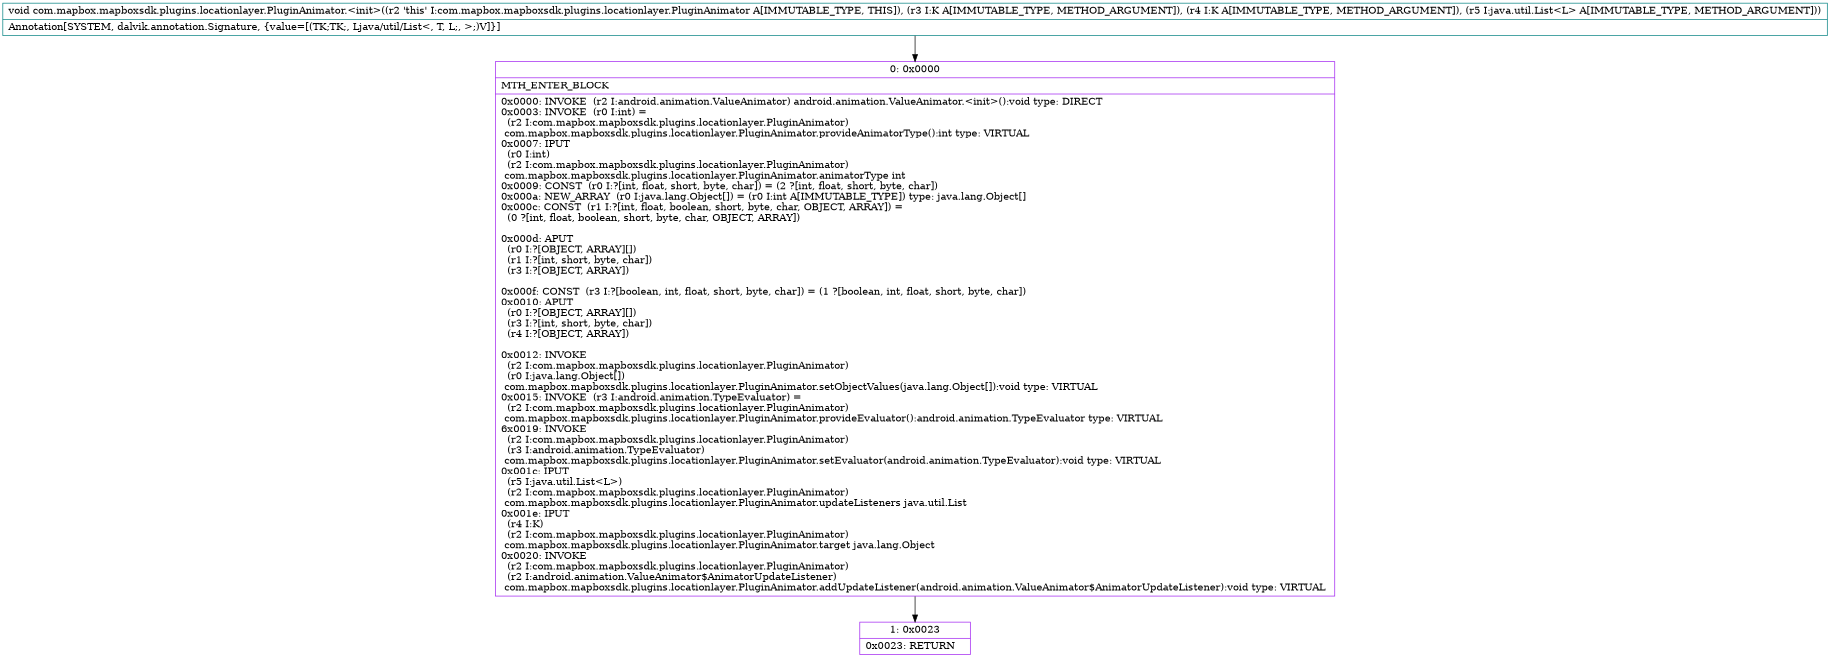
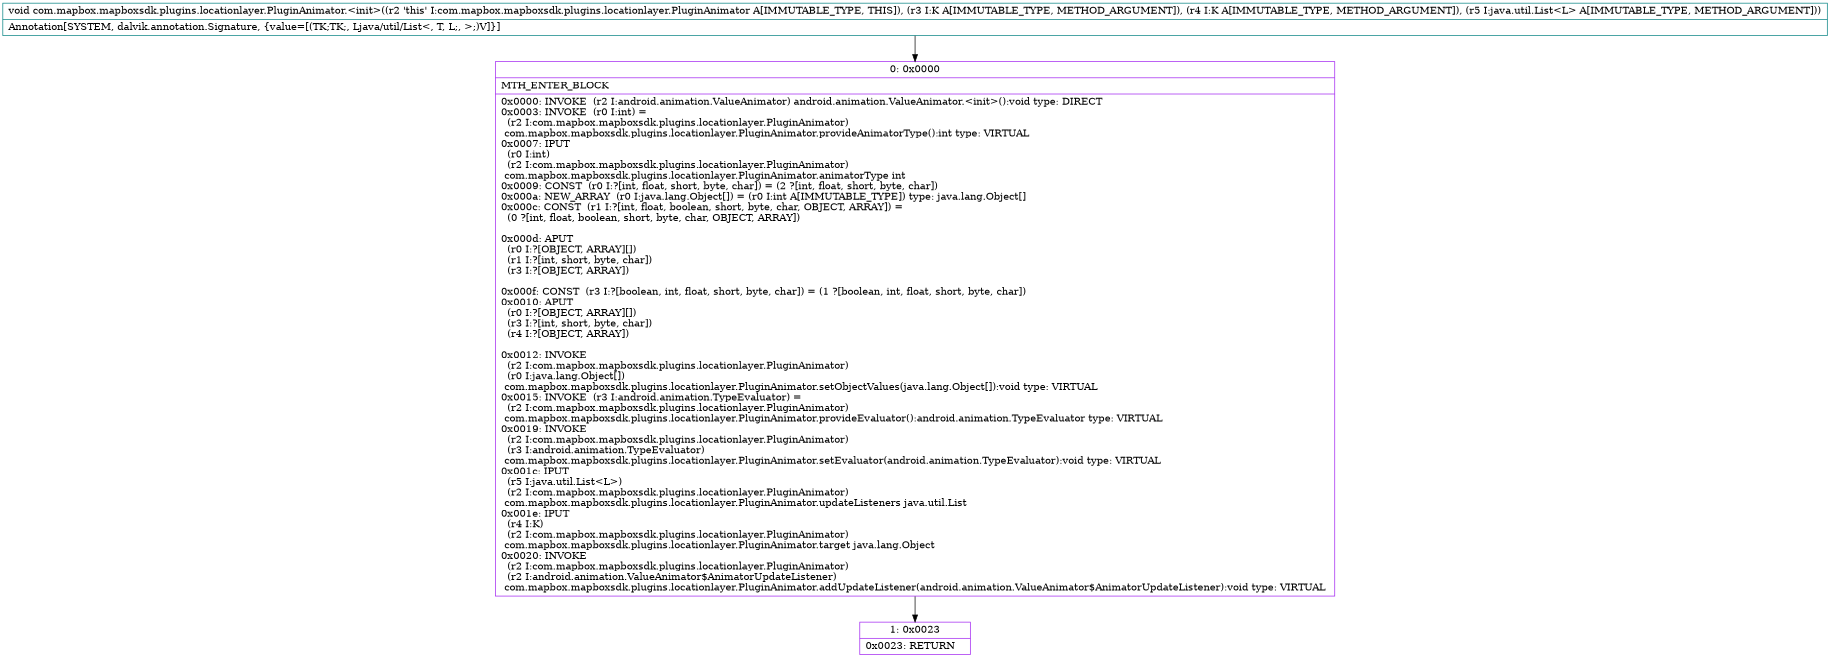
  digraph {
    node [shape=record color=purple]
-   n1 [label="{0\:\ 0x0000|MTH_ENTER_BLOCK\l|0x0000: INVOKE  (r2 I:android.animation.ValueAnimator) android.animation.ValueAnimator.\<init\>():void type: DIRECT \l0x0003: INVOKE  (r0 I:int) = \l  (r2 I:com.mapbox.mapboxsdk.plugins.locationlayer.PluginAnimator)\l com.mapbox.mapboxsdk.plugins.locationlayer.PluginAnimator.provideAnimatorType():int type: VIRTUAL \l0x0007: IPUT  \l  (r0 I:int)\l  (r2 I:com.mapbox.mapboxsdk.plugins.locationlayer.PluginAnimator)\l com.mapbox.mapboxsdk.plugins.locationlayer.PluginAnimator.animatorType int \l0x0009: CONST  (r0 I:?[int, float, short, byte, char]) = (2 ?[int, float, short, byte, char]) \l0x000a: NEW_ARRAY  (r0 I:java.lang.Object[]) = (r0 I:int A[IMMUTABLE_TYPE]) type: java.lang.Object[] \l0x000c: CONST  (r1 I:?[int, float, boolean, short, byte, char, OBJECT, ARRAY]) = \l  (0 ?[int, float, boolean, short, byte, char, OBJECT, ARRAY])\l \l0x000d: APUT  \l  (r0 I:?[OBJECT, ARRAY][])\l  (r1 I:?[int, short, byte, char])\l  (r3 I:?[OBJECT, ARRAY])\l \l0x000f: CONST  (r3 I:?[boolean, int, float, short, byte, char]) = (1 ?[boolean, int, float, short, byte, char]) \l0x0010: APUT  \l  (r0 I:?[OBJECT, ARRAY][])\l  (r3 I:?[int, short, byte, char])\l  (r4 I:?[OBJECT, ARRAY])\l \l0x0012: INVOKE  \l  (r2 I:com.mapbox.mapboxsdk.plugins.locationlayer.PluginAnimator)\l  (r0 I:java.lang.Object[])\l com.mapbox.mapboxsdk.plugins.locationlayer.PluginAnimator.setObjectValues(java.lang.Object[]):void type: VIRTUAL \l0x0015: INVOKE  (r3 I:android.animation.TypeEvaluator) = \l  (r2 I:com.mapbox.mapboxsdk.plugins.locationlayer.PluginAnimator)\l com.mapbox.mapboxsdk.plugins.locationlayer.PluginAnimator.provideEvaluator():android.animation.TypeEvaluator type: VIRTUAL \l6x0019: INVOKE  \l  (r2 I:com.mapbox.mapboxsdk.plugins.locationlayer.PluginAnimator)\l  (r3 I:android.animation.TypeEvaluator)\l com.mapbox.mapboxsdk.plugins.locationlayer.PluginAnimator.setEvaluator(android.animation.TypeEvaluator):void type: VIRTUAL \l0x001c: IPUT  \l  (r5 I:java.util.List\<L\>)\l  (r2 I:com.mapbox.mapboxsdk.plugins.locationlayer.PluginAnimator)\l com.mapbox.mapboxsdk.plugins.locationlayer.PluginAnimator.updateListeners java.util.List \l0x001e: IPUT  \l  (r4 I:K)\l  (r2 I:com.mapbox.mapboxsdk.plugins.locationlayer.PluginAnimator)\l com.mapbox.mapboxsdk.plugins.locationlayer.PluginAnimator.target java.lang.Object \l0x0020: INVOKE  \l  (r2 I:com.mapbox.mapboxsdk.plugins.locationlayer.PluginAnimator)\l  (r2 I:android.animation.ValueAnimator$AnimatorUpdateListener)\l com.mapbox.mapboxsdk.plugins.locationlayer.PluginAnimator.addUpdateListener(android.animation.ValueAnimator$AnimatorUpdateListener):void type: VIRTUAL \l}"]
+   n1 [label="{0\:\ 0x0000|MTH_ENTER_BLOCK\l|0x0000: INVOKE  (r2 I:android.animation.ValueAnimator) android.animation.ValueAnimator.\<init\>():void type: DIRECT \l0x0003: INVOKE  (r0 I:int) = \l  (r2 I:com.mapbox.mapboxsdk.plugins.locationlayer.PluginAnimator)\l com.mapbox.mapboxsdk.plugins.locationlayer.PluginAnimator.provideAnimatorType():int type: VIRTUAL \l0x0007: IPUT  \l  (r0 I:int)\l  (r2 I:com.mapbox.mapboxsdk.plugins.locationlayer.PluginAnimator)\l com.mapbox.mapboxsdk.plugins.locationlayer.PluginAnimator.animatorType int \l0x0009: CONST  (r0 I:?[int, float, short, byte, char]) = (2 ?[int, float, short, byte, char]) \l0x000a: NEW_ARRAY  (r0 I:java.lang.Object[]) = (r0 I:int A[IMMUTABLE_TYPE]) type: java.lang.Object[] \l0x000c: CONST  (r1 I:?[int, float, boolean, short, byte, char, OBJECT, ARRAY]) = \l  (0 ?[int, float, boolean, short, byte, char, OBJECT, ARRAY])\l \l0x000d: APUT  \l  (r0 I:?[OBJECT, ARRAY][])\l  (r1 I:?[int, short, byte, char])\l  (r3 I:?[OBJECT, ARRAY])\l \l0x000f: CONST  (r3 I:?[boolean, int, float, short, byte, char]) = (1 ?[boolean, int, float, short, byte, char]) \l0x0010: APUT  \l  (r0 I:?[OBJECT, ARRAY][])\l  (r3 I:?[int, short, byte, char])\l  (r4 I:?[OBJECT, ARRAY])\l \l0x0012: INVOKE  \l  (r2 I:com.mapbox.mapboxsdk.plugins.locationlayer.PluginAnimator)\l  (r0 I:java.lang.Object[])\l com.mapbox.mapboxsdk.plugins.locationlayer.PluginAnimator.setObjectValues(java.lang.Object[]):void type: VIRTUAL \l0x0015: INVOKE  (r3 I:android.animation.TypeEvaluator) = \l  (r2 I:com.mapbox.mapboxsdk.plugins.locationlayer.PluginAnimator)\l com.mapbox.mapboxsdk.plugins.locationlayer.PluginAnimator.provideEvaluator():android.animation.TypeEvaluator type: VIRTUAL \l0x0019: INVOKE  \l  (r2 I:com.mapbox.mapboxsdk.plugins.locationlayer.PluginAnimator)\l  (r3 I:android.animation.TypeEvaluator)\l com.mapbox.mapboxsdk.plugins.locationlayer.PluginAnimator.setEvaluator(android.animation.TypeEvaluator):void type: VIRTUAL \l0x001c: IPUT  \l  (r5 I:java.util.List\<L\>)\l  (r2 I:com.mapbox.mapboxsdk.plugins.locationlayer.PluginAnimator)\l com.mapbox.mapboxsdk.plugins.locationlayer.PluginAnimator.updateListeners java.util.List \l0x001e: IPUT  \l  (r4 I:K)\l  (r2 I:com.mapbox.mapboxsdk.plugins.locationlayer.PluginAnimator)\l com.mapbox.mapboxsdk.plugins.locationlayer.PluginAnimator.target java.lang.Object \l0x0020: INVOKE  \l  (r2 I:com.mapbox.mapboxsdk.plugins.locationlayer.PluginAnimator)\l  (r2 I:android.animation.ValueAnimator$AnimatorUpdateListener)\l com.mapbox.mapboxsdk.plugins.locationlayer.PluginAnimator.addUpdateListener(android.animation.ValueAnimator$AnimatorUpdateListener):void type: VIRTUAL \l}"]
    n2 [label="{1\:\ 0x0023|0x0023: RETURN   \l}"]
    n3 [label="{void com.mapbox.mapboxsdk.plugins.locationlayer.PluginAnimator.\<init\>((r2 'this' I:com.mapbox.mapboxsdk.plugins.locationlayer.PluginAnimator A[IMMUTABLE_TYPE, THIS]), (r3 I:K A[IMMUTABLE_TYPE, METHOD_ARGUMENT]), (r4 I:K A[IMMUTABLE_TYPE, METHOD_ARGUMENT]), (r5 I:java.util.List\<L\> A[IMMUTABLE_TYPE, METHOD_ARGUMENT]))  | Annotation[SYSTEM, dalvik.annotation.Signature, \{value=[(TK;TK;, Ljava\/util\/List\<, T, L;, \>;)V]\}]\l}" color=teal]
    n1 -> n2
    n3 -> n1
  }
